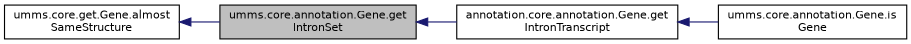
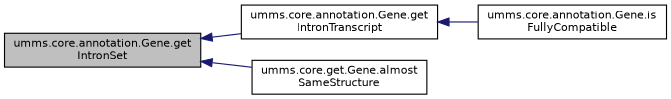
  digraph {
    rankdir=LR
    node [color=black fillcolor=white fontname=Helvetica fontsize=10 shape=record style=filled]
    edge [color=midnightblue dir=back fontname=Helvetica fontsize=10 labelfontname=Helvetica labelfontsize=10 style=solid]
    n1 [fillcolor=grey75 fontcolor=black height=0.2 label="umms.core.annotation.Gene.get\lIntronSet" width=0.4]
-   n2 [height=0.2 label="annotation.core.annotation.Gene.get\lIntronTranscript" width=0.4]
+   n2 [height=0.2 label="umms.core.annotation.Gene.get\lIntronTranscript" width=0.4]
    n3 [height=0.2 label="umms.core.get.Gene.almost\lSameStructure" width=0.4]
-   n4 [height=0.2 label="umms.core.annotation.Gene.is\lGene" width=0.4]
+   n4 [height=0.2 label="umms.core.annotation.Gene.is\lFullyCompatible" width=0.4]
    n1 -> n2
-   n3 -> n1
+   n1 -> n3
    n2 -> n4
  }
